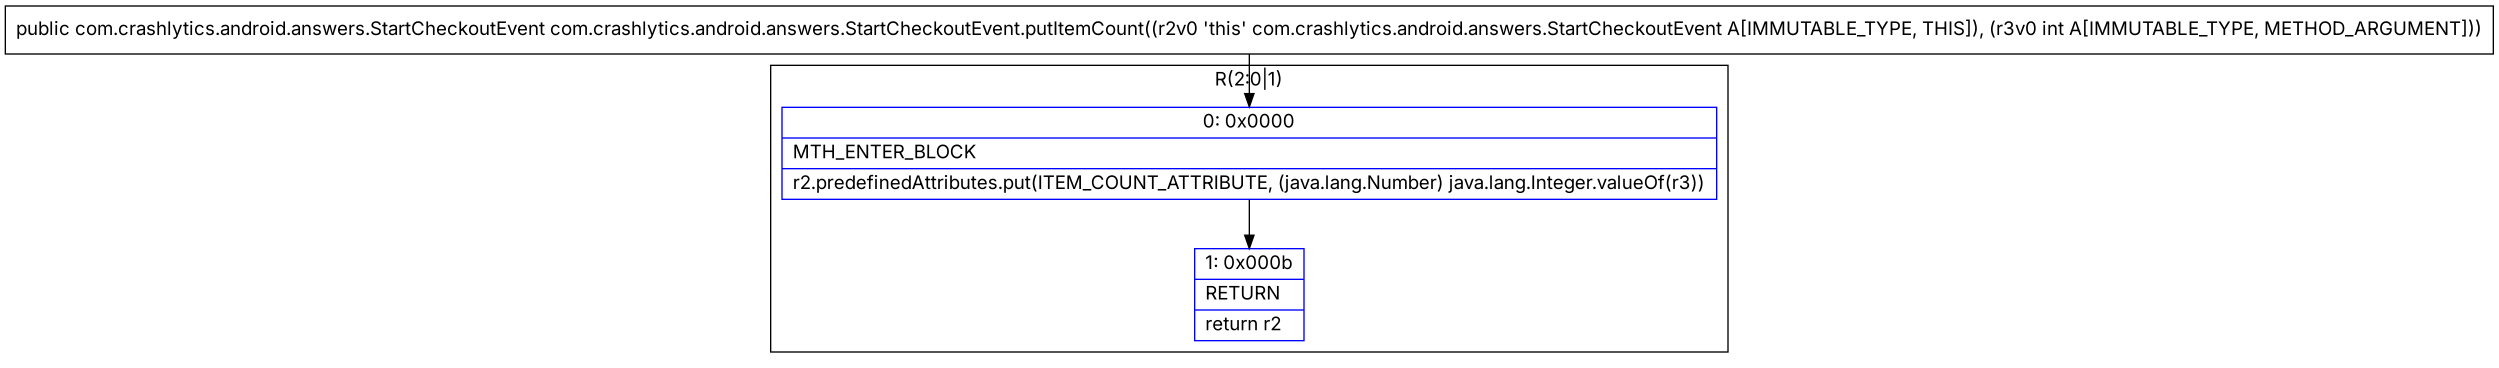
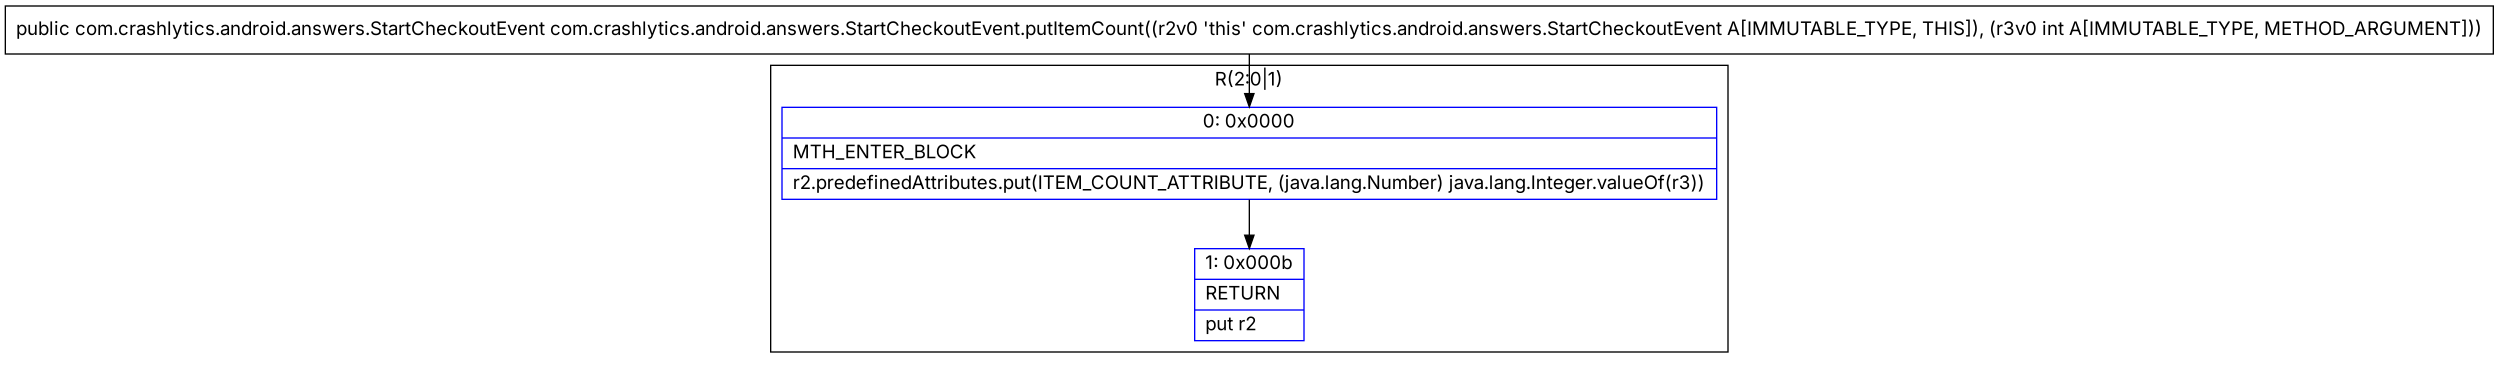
  digraph {
    fontname=Inter
    node [color=blue shape=record fontname=Inter]
    edge [fontname=Inter]
    n1 [label="{0\:\ 0x0000|MTH_ENTER_BLOCK\l|r2.predefinedAttributes.put(ITEM_COUNT_ATTRIBUTE, (java.lang.Number) java.lang.Integer.valueOf(r3))\l}"]
-   n2 [label="{1\:\ 0x000b|RETURN\l|return r2\l}"]
+   n2 [label="{1\:\ 0x000b|RETURN\l|put r2\l}"]
    n3 [label="{public com.crashlytics.android.answers.StartCheckoutEvent com.crashlytics.android.answers.StartCheckoutEvent.putItemCount((r2v0 'this' com.crashlytics.android.answers.StartCheckoutEvent A[IMMUTABLE_TYPE, THIS]), (r3v0 int A[IMMUTABLE_TYPE, METHOD_ARGUMENT])) }" color=""]
    subgraph cluster_1 {
      label="R(2:0|1)"
      n1
      n2
    }
    n1 -> n2
    n3 -> n1
  }
